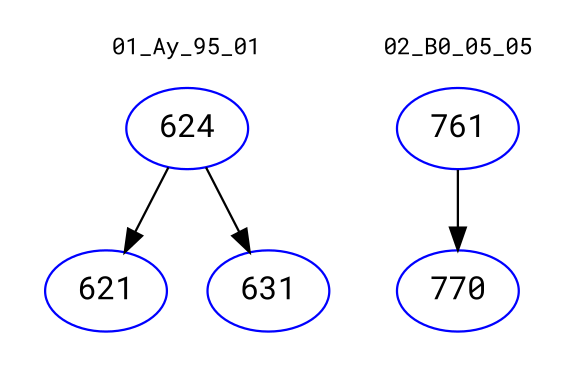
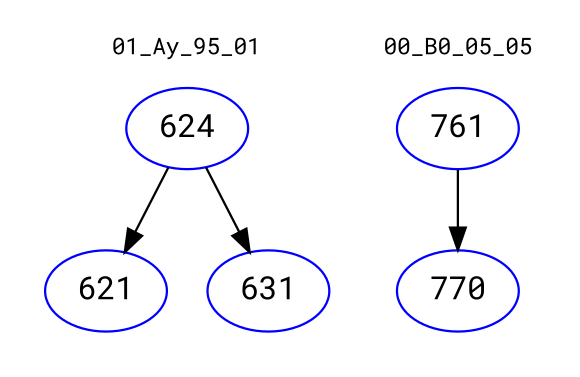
  digraph {
    fontname="Roboto Mono"
    node [color=blue fontname="Roboto Mono"]
    edge [color=black fontname="Roboto Mono"]
    n1 [label=624]
    n2 [label=621]
    n3 [label=631]
    n4 [label=761]
    n5 [label=770]
    subgraph cluster_1 {
      color=white
      fontsize=10
      label="01_Ay_95_01"
      n1
      n2
      n3
    }
    subgraph cluster_2 {
      color=white
      fontsize=10
-     label="02_B0_05_05"
+     label="00_B0_05_05"
      n4
      n5
    }
    n1 -> n2
    n1 -> n3
    n4 -> n5
  }
